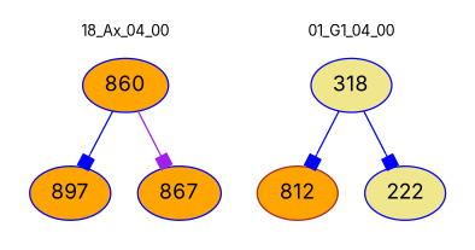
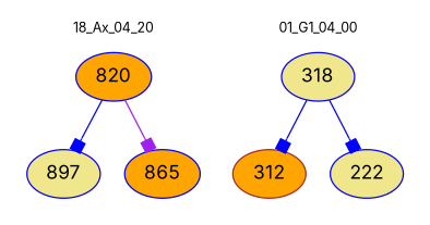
  digraph {
    fontname=Inter
    node [color=blue fillcolor=orange fontname=Inter style=filled]
    edge [arrowhead=box color=blue fontname=Inter]
-   n1 [label=860]
-   n2 [label=897]
-   n3 [label=867]
+   n1 [label=820]
+   n2 [fillcolor=khaki label=897]
+   n3 [label=865]
    n4 [fillcolor=khaki label=318]
-   n5 [color=brown label=812]
+   n5 [color=brown label=312]
    n6 [fillcolor=khaki label=222]
    subgraph cluster_1 {
      color=white
      fontsize=10
-     label="18_Ax_04_00"
+     label="18_Ax_04_20"
      n1
      n2
      n3
    }
    subgraph cluster_2 {
      color=white
      fontsize=10
      label="01_G1_04_00"
      n4
      n5
      n6
    }
    n1 -> n2
    n1 -> n3 [color=purple]
    n4 -> n5
    n4 -> n6
  }
